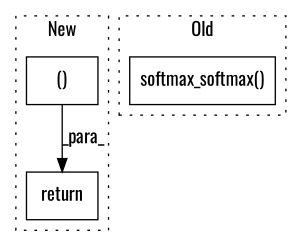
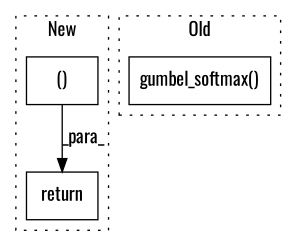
  digraph {
    fontname=Oswald
    node [shape=box fontname=Oswald]
    n1 [a=54 l=29 label="()" s=15013]
    n2 [a=93 l=7 label=return s=14996]
-   n3 [a=75 l="17,1" label="softmax_softmax()" s="13480,13521"]
+   n3 [a=75 l="17,1" label="gumbel_softmax()" s="13480,13521"]
    subgraph cluster_1 {
      label=New
      style=dotted
      n1
      n2
    }
    subgraph cluster_2 {
      label=Old
      style=dotted
      n3
    }
    n1 -> n2 [label=_para_ fontname=Oswald]
  }
